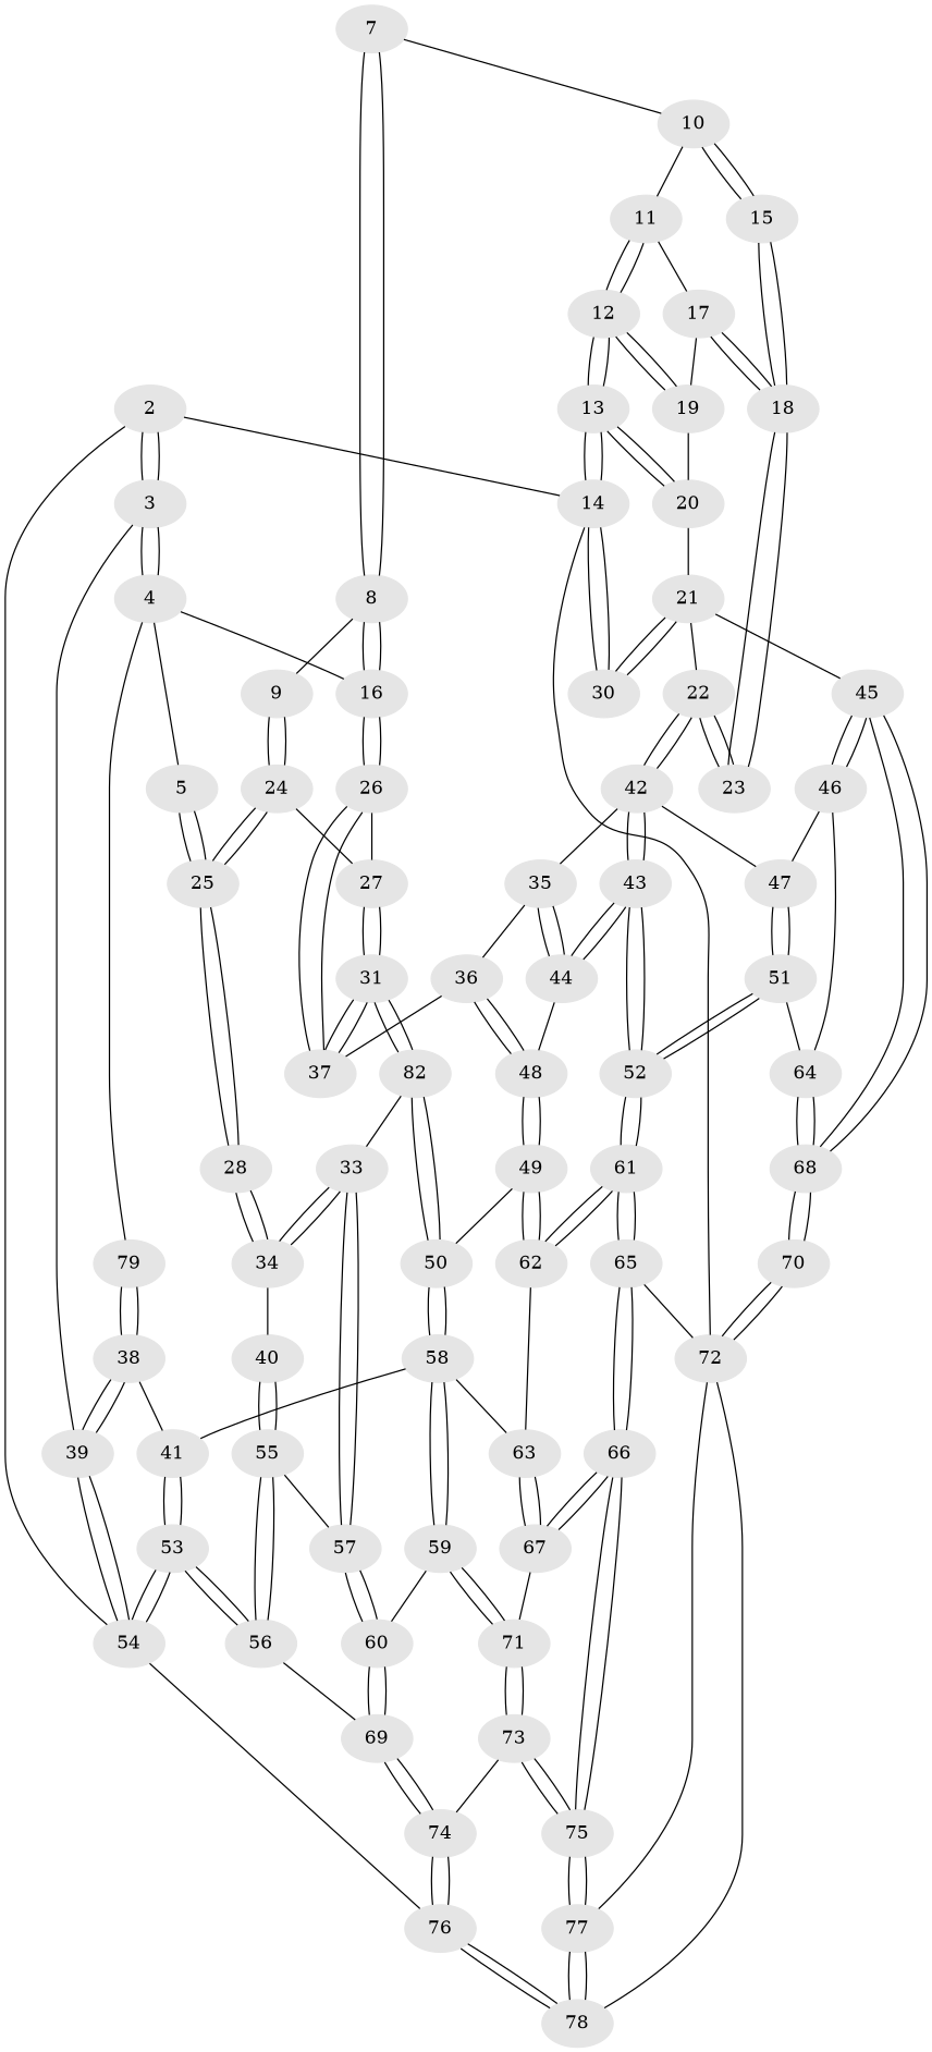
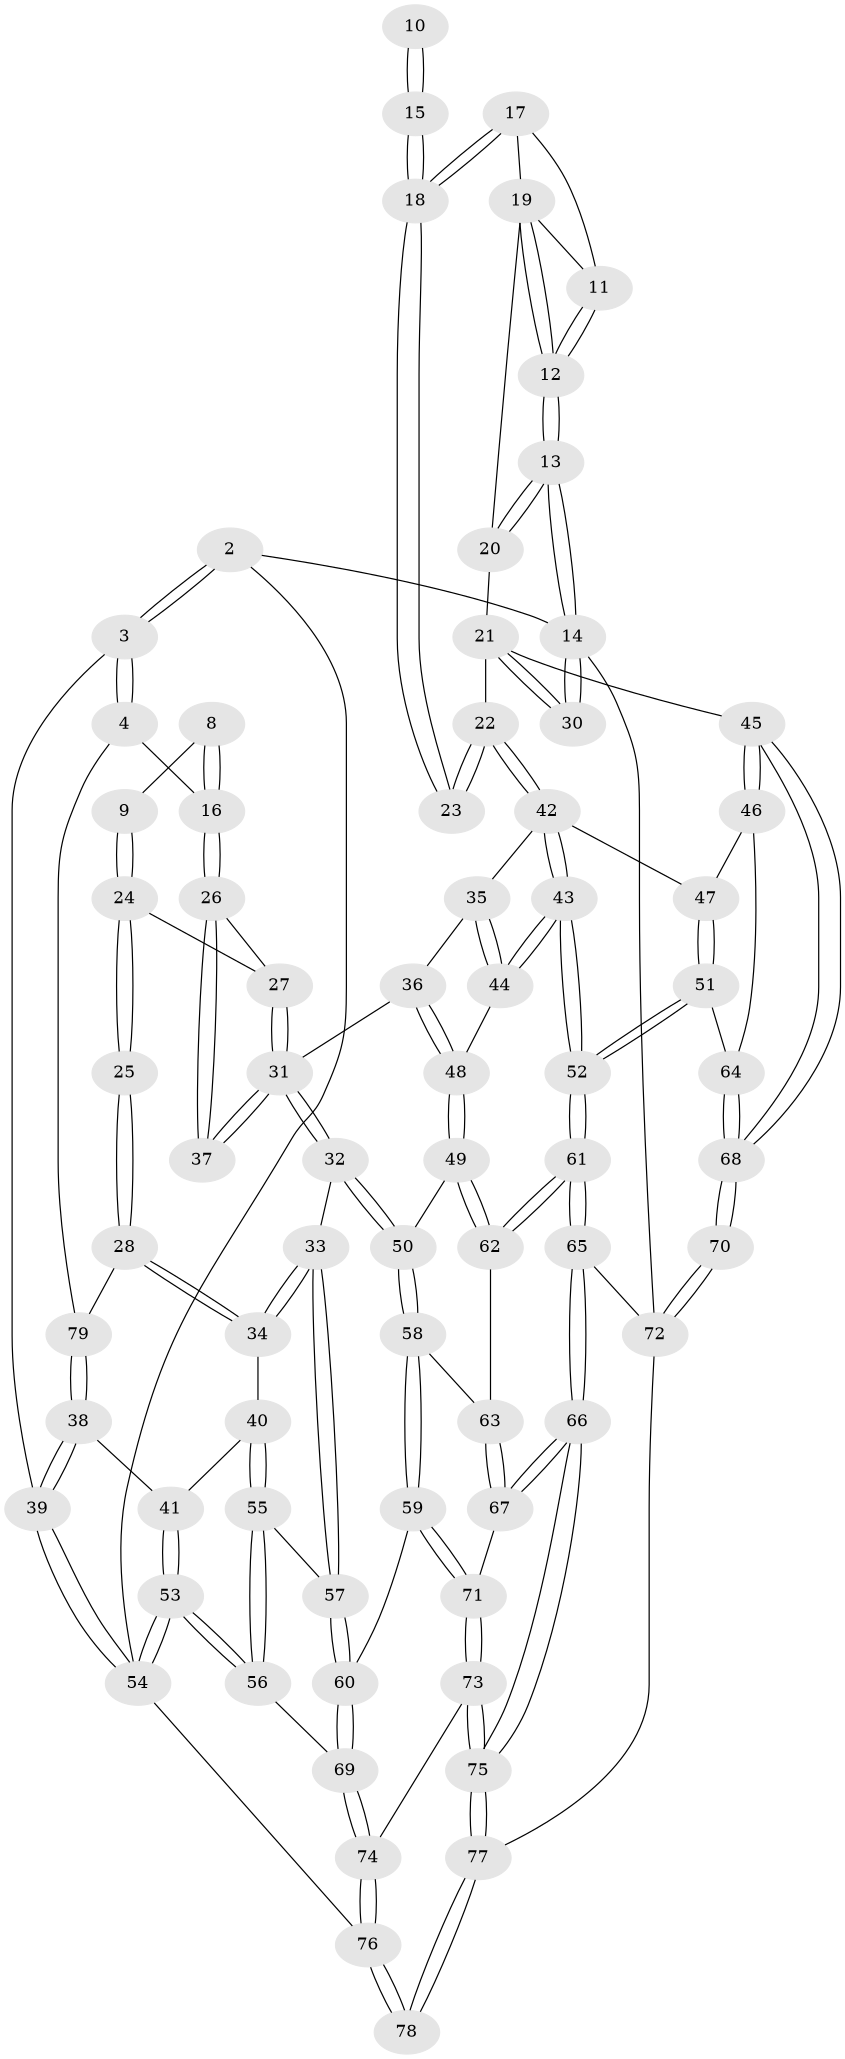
  graph {
    node [color=gray90 style=filled]
    2
    3
    14
    54
-   7
    8
    10
    4
    39
    30
    72
    76
-   5
    n14 [label=79]
    16
    25
    38
    28
    9
    24
    11
    15
    26
    27
    12
    17
    18
    13
    19
    20
    21
    77
    78
    23
    37
    22
    45
    42
    35
    43
    47
    36
    44
    31
    34
-   32 [label=82]
+   32
    40
    41
    46
    68
    33
    50
    57
    58
    60
    55
    48
    49
    53
    56
    52
    51
    61
    64
    70
    62
    63
    59
    65
    69
    74
    71
    67
    73
    66
    75
    2 -- 3
    2 -- 3
    2 -- 14
    2 -- 54
    3 -- 4
    3 -- 4
    3 -- 39
    14 -- 30
    14 -- 30
    14 -- 72
    54 -- 76
-   7 -- 8
-   7 -- 8
-   7 -- 10
    8 -- 16
    8 -- 16
    8 -- 9
-   10 -- 11
+   19 -- 11
    10 -- 15
    10 -- 15
-   4 -- 5
    4 -- n14
    4 -- 16
    39 -- 54
    39 -- 54
    72 -- 77
-   72 -- 78
    76 -- 78
    76 -- 78
-   5 -- 25
-   5 -- 25
    n14 -- 38
    n14 -- 38
    16 -- 26
    16 -- 26
    25 -- 28
    25 -- 28
    38 -- 39
    38 -- 39
    38 -- 41
+   28 -- n14
    28 -- 34
    28 -- 34
    9 -- 24
    9 -- 24
    24 -- 25
    24 -- 25
    24 -- 27
    11 -- 12
    11 -- 12
    11 -- 17
    15 -- 18
    15 -- 18
    26 -- 27
    26 -- 37
    26 -- 37
    27 -- 31
    27 -- 31
    12 -- 13
    12 -- 13
    12 -- 19
    12 -- 19
    17 -- 18
    17 -- 18
    17 -- 19
    18 -- 23
    18 -- 23
    13 -- 14
    13 -- 14
    13 -- 20
    13 -- 20
    19 -- 20
    20 -- 21
    21 -- 30
    21 -- 30
    21 -- 22
    21 -- 45
    77 -- 78
    77 -- 78
    22 -- 23
    22 -- 23
    22 -- 42
    22 -- 42
    45 -- 46
    45 -- 46
    45 -- 68
    45 -- 68
    42 -- 35
    42 -- 43
    42 -- 43
    42 -- 47
    35 -- 36
    35 -- 44
    35 -- 44
    43 -- 44
    43 -- 44
    43 -- 52
    43 -- 52
    47 -- 51
    47 -- 51
-   36 -- 37
+   36 -- 31
    36 -- 48
    36 -- 48
    44 -- 48
    31 -- 37
    31 -- 37
    31 -- 32
    31 -- 32
    34 -- 40
    32 -- 33
    32 -- 50
    32 -- 50
-   58 -- 41
+   40 -- 41
    40 -- 55
    40 -- 55
    41 -- 53
    41 -- 53
    46 -- 47
    46 -- 64
    68 -- 70
    68 -- 70
    33 -- 34
    33 -- 34
    33 -- 57
    33 -- 57
    50 -- 58
    50 -- 58
    57 -- 60
    57 -- 60
    58 -- 63
    58 -- 59
    58 -- 59
    60 -- 69
    60 -- 69
    55 -- 57
    55 -- 56
    55 -- 56
    48 -- 49
    48 -- 49
    49 -- 50
    49 -- 62
    49 -- 62
    53 -- 54
    53 -- 54
    53 -- 56
    53 -- 56
    56 -- 69
    52 -- 61
    52 -- 61
    51 -- 52
    51 -- 52
    51 -- 64
    61 -- 62
    61 -- 62
    61 -- 65
    61 -- 65
    64 -- 68
    64 -- 68
    70 -- 72
    70 -- 72
    62 -- 63
    63 -- 67
    63 -- 67
    59 -- 60
    59 -- 71
    59 -- 71
    65 -- 72
    65 -- 66
    65 -- 66
    69 -- 74
    69 -- 74
    74 -- 76
    74 -- 76
    71 -- 73
    71 -- 73
    67 -- 71
    73 -- 74
    73 -- 75
    73 -- 75
    66 -- 67
    66 -- 67
    66 -- 75
    66 -- 75
    75 -- 77
    75 -- 77
  }
